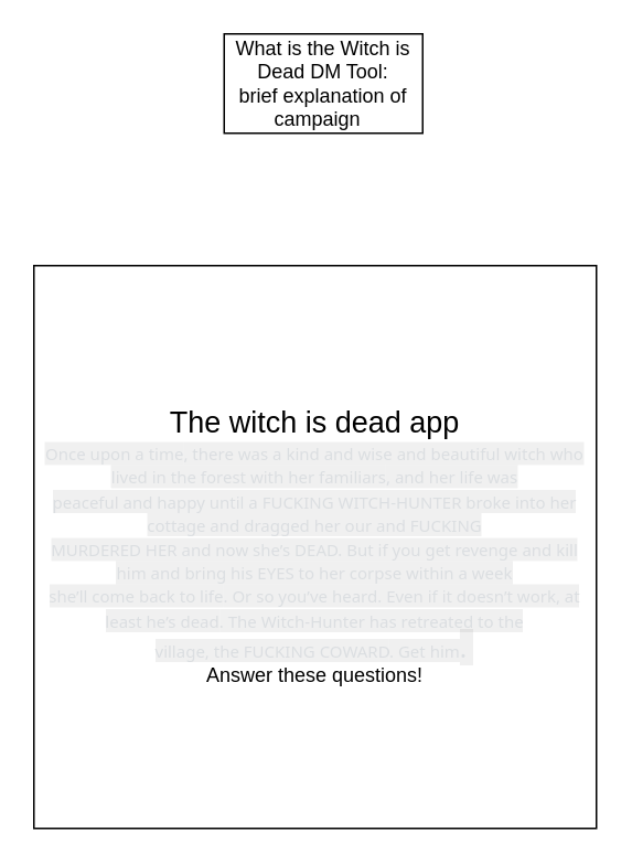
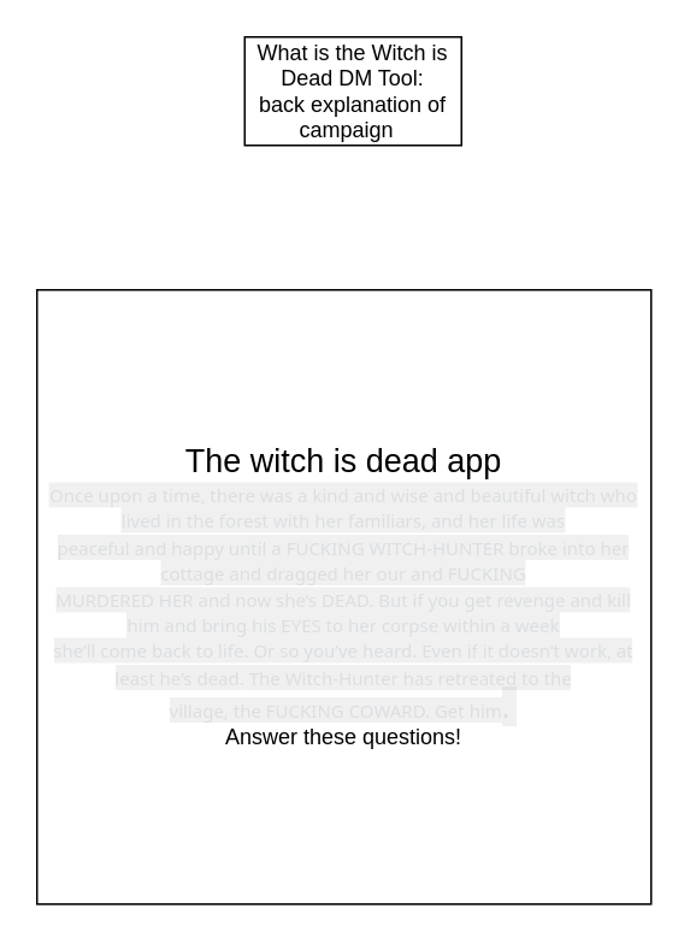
  <mxCell id="0" />
  <mxCell id="1" parent="0" />
  <mxCell id="2" value="&lt;font style=&quot;&quot;&gt;&lt;span style=&quot;font-size: 18px;&quot;&gt;The witch is dead app&lt;/span&gt;&lt;br&gt;&lt;font style=&quot;font-size: 10px;&quot;&gt;&lt;span style=&quot;margin: 0px; padding: 0px; border: 0px; font-family: &amp;quot;gg sans&amp;quot;, &amp;quot;Noto Sans&amp;quot;, &amp;quot;Helvetica Neue&amp;quot;, Helvetica, Arial, sans-serif; vertical-align: baseline; outline: 0px; color: rgb(219, 222, 225); text-align: left; background-color: rgba(2, 2, 2, 0.06);&quot;&gt;Once upon a time&lt;/span&gt;&lt;span style=&quot;margin: 0px; padding: 0px; border: 0px; font-family: &amp;quot;gg sans&amp;quot;, &amp;quot;Noto Sans&amp;quot;, &amp;quot;Helvetica Neue&amp;quot;, Helvetica, Arial, sans-serif; vertical-align: baseline; outline: 0px; color: rgb(219, 222, 225); text-align: left; background-color: rgba(2, 2, 2, 0.06);&quot;&gt;, there was a kind and wise and beautiful witch who lived in the forest with her familiars&lt;/span&gt;&lt;span style=&quot;margin: 0px; padding: 0px; border: 0px; font-family: &amp;quot;gg sans&amp;quot;, &amp;quot;Noto Sans&amp;quot;, &amp;quot;Helvetica Neue&amp;quot;, Helvetica, Arial, sans-serif; vertical-align: baseline; outline: 0px; color: rgb(219, 222, 225); text-align: left; background-color: rgba(2, 2, 2, 0.06);&quot;&gt;, and her life was&lt;br&gt;peaceful and happy until a FUCKING WITCH&lt;/span&gt;&lt;span style=&quot;margin: 0px; padding: 0px; border: 0px; font-family: &amp;quot;gg sans&amp;quot;, &amp;quot;Noto Sans&amp;quot;, &amp;quot;Helvetica Neue&amp;quot;, Helvetica, Arial, sans-serif; vertical-align: baseline; outline: 0px; color: rgb(219, 222, 225); text-align: left; background-color: rgba(2, 2, 2, 0.06);&quot;&gt;-HUNTER broke into her cottage and dragged her our and FUCKING&lt;br&gt;MURDERED HER and now she’s DEAD&lt;/span&gt;&lt;span style=&quot;margin: 0px; padding: 0px; border: 0px; font-family: &amp;quot;gg sans&amp;quot;, &amp;quot;Noto Sans&amp;quot;, &amp;quot;Helvetica Neue&amp;quot;, Helvetica, Arial, sans-serif; vertical-align: baseline; outline: 0px; color: rgb(219, 222, 225); text-align: left; background-color: rgba(2, 2, 2, 0.06);&quot;&gt;. But if you get revenge and kill him and bring his EYES to her corpse within a week&lt;br&gt;she’ll come back to life&lt;/span&gt;&lt;span style=&quot;margin: 0px; padding: 0px; border: 0px; font-family: &amp;quot;gg sans&amp;quot;, &amp;quot;Noto Sans&amp;quot;, &amp;quot;Helvetica Neue&amp;quot;, Helvetica, Arial, sans-serif; vertical-align: baseline; outline: 0px; color: rgb(219, 222, 225); text-align: left; background-color: rgba(2, 2, 2, 0.06);&quot;&gt;. Or so you’ve heard&lt;/span&gt;&lt;span style=&quot;margin: 0px; padding: 0px; border: 0px; font-family: &amp;quot;gg sans&amp;quot;, &amp;quot;Noto Sans&amp;quot;, &amp;quot;Helvetica Neue&amp;quot;, Helvetica, Arial, sans-serif; vertical-align: baseline; outline: 0px; color: rgb(219, 222, 225); text-align: left; background-color: rgba(2, 2, 2, 0.06);&quot;&gt;. Even if it doesn’t work&lt;/span&gt;&lt;span style=&quot;margin: 0px; padding: 0px; border: 0px; font-family: &amp;quot;gg sans&amp;quot;, &amp;quot;Noto Sans&amp;quot;, &amp;quot;Helvetica Neue&amp;quot;, Helvetica, Arial, sans-serif; vertical-align: baseline; outline: 0px; color: rgb(219, 222, 225); text-align: left; background-color: rgba(2, 2, 2, 0.06);&quot;&gt;, at least he’s dead&lt;/span&gt;&lt;span style=&quot;margin: 0px; padding: 0px; border: 0px; font-family: &amp;quot;gg sans&amp;quot;, &amp;quot;Noto Sans&amp;quot;, &amp;quot;Helvetica Neue&amp;quot;, Helvetica, Arial, sans-serif; vertical-align: baseline; outline: 0px; color: rgb(219, 222, 225); text-align: left; background-color: rgba(2, 2, 2, 0.06);&quot;&gt;. The Witch&lt;/span&gt;&lt;span style=&quot;margin: 0px; padding: 0px; border: 0px; font-family: &amp;quot;gg sans&amp;quot;, &amp;quot;Noto Sans&amp;quot;, &amp;quot;Helvetica Neue&amp;quot;, Helvetica, Arial, sans-serif; vertical-align: baseline; outline: 0px; color: rgb(219, 222, 225); text-align: left; background-color: rgba(2, 2, 2, 0.06);&quot;&gt;-Hunter has retreated to the&lt;br&gt;village&lt;/span&gt;&lt;span style=&quot;margin: 0px; padding: 0px; border: 0px; font-family: &amp;quot;gg sans&amp;quot;, &amp;quot;Noto Sans&amp;quot;, &amp;quot;Helvetica Neue&amp;quot;, Helvetica, Arial, sans-serif; vertical-align: baseline; outline: 0px; color: rgb(219, 222, 225); text-align: left; background-color: rgba(2, 2, 2, 0.06);&quot;&gt;, the FUCKING COWARD&lt;/span&gt;&lt;span style=&quot;margin: 0px; padding: 0px; border: 0px; font-family: &amp;quot;gg sans&amp;quot;, &amp;quot;Noto Sans&amp;quot;, &amp;quot;Helvetica Neue&amp;quot;, Helvetica, Arial, sans-serif; vertical-align: baseline; outline: 0px; color: rgb(219, 222, 225); text-align: left; background-color: rgba(2, 2, 2, 0.06);&quot;&gt;. Get him&lt;/span&gt;&lt;/font&gt;&lt;span style=&quot;font-size: 16px; margin: 0px; padding: 0px; border: 0px; font-family: &amp;quot;gg sans&amp;quot;, &amp;quot;Noto Sans&amp;quot;, &amp;quot;Helvetica Neue&amp;quot;, Helvetica, Arial, sans-serif; vertical-align: baseline; outline: 0px; color: rgb(219, 222, 225); text-align: left; background-color: rgba(2, 2, 2, 0.06);&quot;&gt;.&amp;nbsp;&lt;br&gt;&lt;/span&gt;Answer these questions!&lt;br&gt;&lt;/font&gt;" style="whiteSpace=wrap;html=1;aspect=fixed;" parent="1" vertex="1"><mxGeometry x="20" y="160" width="340" height="340" as="geometry" /></mxCell>
- <mxCell id="3" value="What is the Witch is Dead DM Tool:&lt;br&gt;brief explanation of campaign&amp;nbsp;&amp;nbsp;" style="whiteSpace=wrap;html=1;" vertex="1" parent="1"><mxGeometry x="135" y="20" width="120" height="60" as="geometry" /></mxCell>
+ <mxCell id="3" value="What is the Witch is Dead DM Tool:&lt;br&gt;back explanation of campaign&amp;nbsp;&amp;nbsp;" style="whiteSpace=wrap;html=1;" vertex="1" parent="1"><mxGeometry x="135" y="20" width="120" height="60" as="geometry" /></mxCell>
